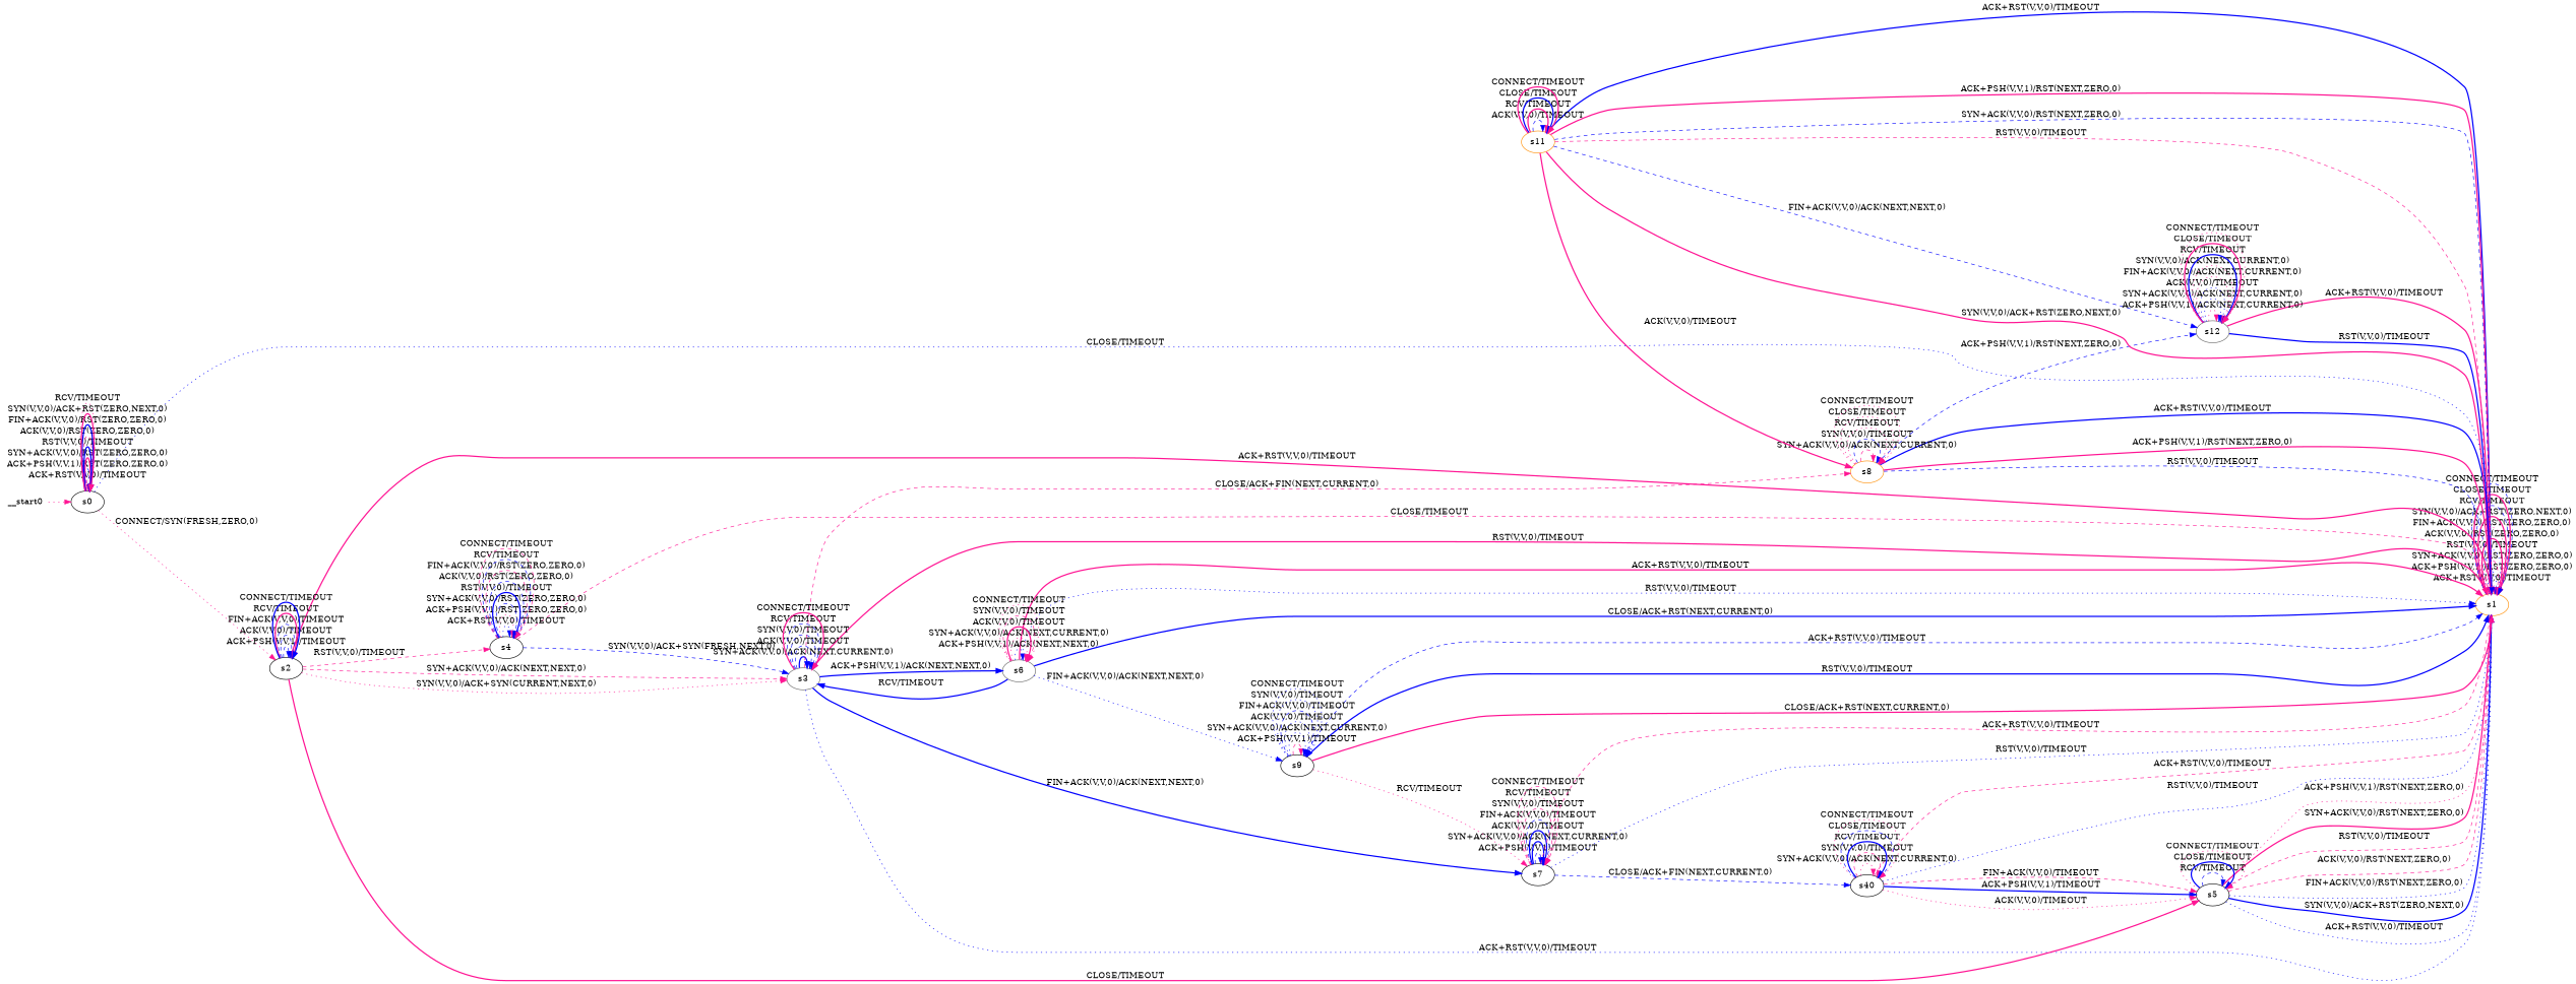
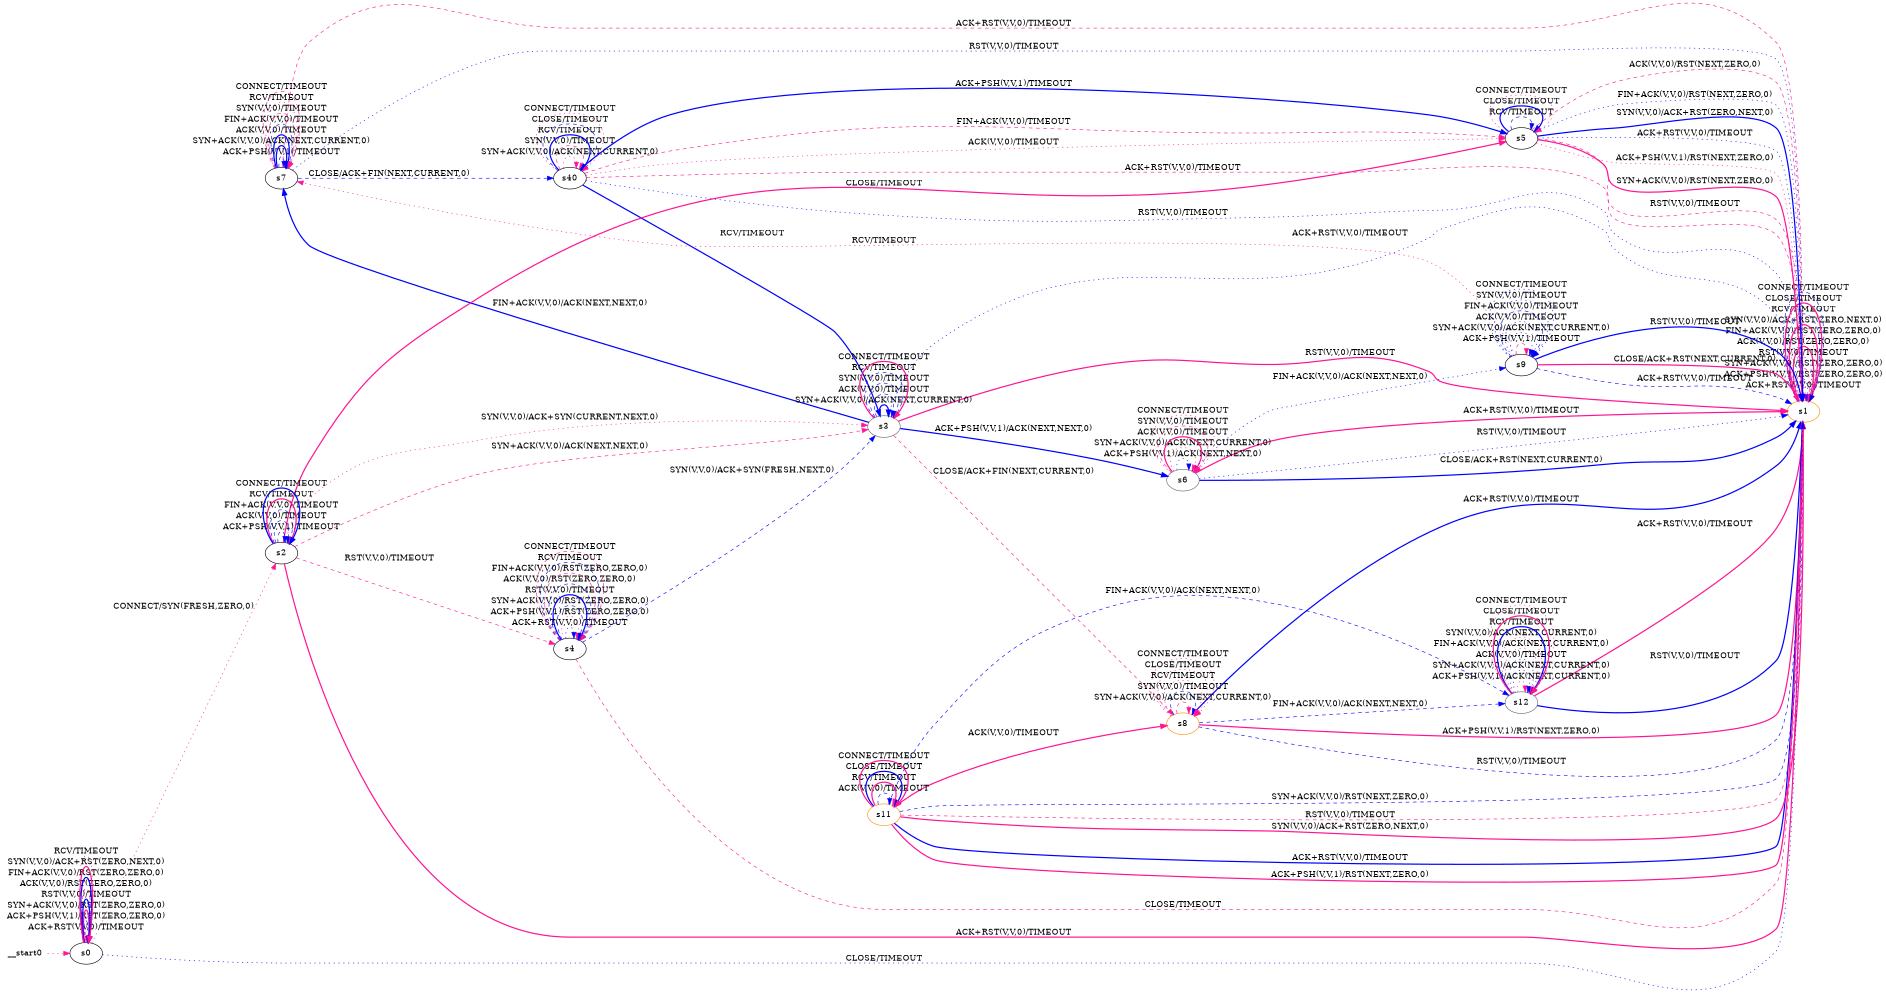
  digraph {
    rankdir=LR
    node [color=black]
    edge [color=deeppink style=dashed]
    n1 [label=s7]
    n2 [color=darkorange label=s1]
    n3 [label=s40]
    n4 [label=s5]
    n5 [label=s4]
    n6 [color=gray40 label=s3]
    n7 [color=darkorange label=s8]
    n8 [color=gray40 label=s6]
    n9 [color=darkorange label=s11]
    n10 [color=gray40 label=s12]
    n11 [label=s2]
    n12 [label=s9]
    n13 [label=s0]
    __start0 [color=gray40 shape=none]
    n1 -> n1 [color=blue label="ACK+PSH(V,V,1)/TIMEOUT"]
    n1 -> n1 [color=blue label="SYN+ACK(V,V,0)/ACK(NEXT,CURRENT,0)" style=bold]
    n1 -> n1 [color=blue label="ACK(V,V,0)/TIMEOUT" style=bold]
    n1 -> n1 [color=blue label="FIN+ACK(V,V,0)/TIMEOUT"]
    n1 -> n1 [label="SYN(V,V,0)/TIMEOUT"]
    n1 -> n1 [label="RCV/TIMEOUT" style=dotted]
    n1 -> n1 [label="CONNECT/TIMEOUT"]
    n1 -> n2 [label="ACK+RST(V,V,0)/TIMEOUT"]
    n1 -> n2 [color=blue label="RST(V,V,0)/TIMEOUT" style=dotted]
    n1 -> n3 [color=blue label="CLOSE/ACK+FIN(NEXT,CURRENT,0)"]
    n2 -> n2 [label="ACK+RST(V,V,0)/TIMEOUT" style=dotted]
    n2 -> n2 [color=blue label="ACK+PSH(V,V,1)/RST(ZERO,ZERO,0)" style=dotted]
    n2 -> n2 [label="SYN+ACK(V,V,0)/RST(ZERO,ZERO,0)"]
    n2 -> n2 [color=blue label="RST(V,V,0)/TIMEOUT" style=dotted]
    n2 -> n2 [label="ACK(V,V,0)/RST(ZERO,ZERO,0)" style=bold]
    n2 -> n2 [label="FIN+ACK(V,V,0)/RST(ZERO,ZERO,0)" style=dotted]
    n2 -> n2 [label="SYN(V,V,0)/ACK+RST(ZERO,NEXT,0)" style=bold]
    n2 -> n2 [color=blue label="RCV/TIMEOUT"]
    n2 -> n2 [label="CLOSE/TIMEOUT" style=bold]
    n2 -> n2 [color=blue label="CONNECT/TIMEOUT"]
    n3 -> n2 [label="ACK+RST(V,V,0)/TIMEOUT"]
    n3 -> n2 [color=blue label="RST(V,V,0)/TIMEOUT" style=dotted]
    n3 -> n3 [label="SYN+ACK(V,V,0)/ACK(NEXT,CURRENT,0)" style=dotted]
    n3 -> n3 [label="SYN(V,V,0)/TIMEOUT"]
    n3 -> n3 [color=blue label="RCV/TIMEOUT" style=bold]
    n3 -> n3 [color=blue label="CLOSE/TIMEOUT"]
    n3 -> n3 [label="CONNECT/TIMEOUT" style=dotted]
    n3 -> n4 [color=blue label="ACK+PSH(V,V,1)/TIMEOUT" style=bold]
    n3 -> n4 [label="ACK(V,V,0)/TIMEOUT" style=dotted]
    n3 -> n4 [label="FIN+ACK(V,V,0)/TIMEOUT"]
    n4 -> n2 [color=blue label="ACK+RST(V,V,0)/TIMEOUT" style=dotted]
    n4 -> n2 [label="ACK+PSH(V,V,1)/RST(NEXT,ZERO,0)" style=dotted]
    n4 -> n2 [label="SYN+ACK(V,V,0)/RST(NEXT,ZERO,0)" style=bold]
    n4 -> n2 [label="RST(V,V,0)/TIMEOUT"]
    n4 -> n2 [label="ACK(V,V,0)/RST(NEXT,ZERO,0)"]
    n4 -> n2 [color=blue label="FIN+ACK(V,V,0)/RST(NEXT,ZERO,0)" style=dotted]
    n4 -> n2 [color=blue label="SYN(V,V,0)/ACK+RST(ZERO,NEXT,0)" style=bold]
    n4 -> n4 [color=blue label="RCV/TIMEOUT"]
    n4 -> n4 [color=blue label="CLOSE/TIMEOUT" style=bold]
    n4 -> n4 [label="CONNECT/TIMEOUT" style=dotted]
    n5 -> n2 [label="CLOSE/TIMEOUT"]
    n5 -> n5 [color=blue label="ACK+RST(V,V,0)/TIMEOUT" style=dotted]
    n5 -> n5 [label="ACK+PSH(V,V,1)/RST(ZERO,ZERO,0)" style=dotted]
    n5 -> n5 [color=blue label="SYN+ACK(V,V,0)/RST(ZERO,ZERO,0)"]
    n5 -> n5 [color=blue label="RST(V,V,0)/TIMEOUT" style=bold]
    n5 -> n5 [color=blue label="ACK(V,V,0)/RST(ZERO,ZERO,0)"]
    n5 -> n5 [label="FIN+ACK(V,V,0)/RST(ZERO,ZERO,0)"]
    n5 -> n5 [color=blue label="RCV/TIMEOUT"]
    n5 -> n5 [label="CONNECT/TIMEOUT"]
    n5 -> n6 [color=blue label="SYN(V,V,0)/ACK+SYN(FRESH,NEXT,0)"]
    n6 -> n1 [color=blue label="FIN+ACK(V,V,0)/ACK(NEXT,NEXT,0)" style=bold]
    n6 -> n2 [color=blue label="ACK+RST(V,V,0)/TIMEOUT" style=dotted]
    n6 -> n2 [label="RST(V,V,0)/TIMEOUT" style=bold]
    n6 -> n6 [color=blue label="SYN+ACK(V,V,0)/ACK(NEXT,CURRENT,0)" style=bold]
    n6 -> n6 [color=blue label="ACK(V,V,0)/TIMEOUT"]
    n6 -> n6 [color=blue label="SYN(V,V,0)/TIMEOUT"]
    n6 -> n6 [color=blue label="RCV/TIMEOUT"]
    n6 -> n6 [label="CONNECT/TIMEOUT" style=bold]
    n6 -> n7 [label="CLOSE/ACK+FIN(NEXT,CURRENT,0)"]
    n6 -> n8 [color=blue label="ACK+PSH(V,V,1)/ACK(NEXT,NEXT,0)" style=bold]
    n7 -> n2 [color=blue label="ACK+RST(V,V,0)/TIMEOUT" style=bold]
    n7 -> n2 [label="ACK+PSH(V,V,1)/RST(NEXT,ZERO,0)" style=bold]
    n7 -> n2 [color=blue label="RST(V,V,0)/TIMEOUT"]
    n7 -> n7 [label="SYN+ACK(V,V,0)/ACK(NEXT,CURRENT,0)"]
    n7 -> n7 [color=blue label="SYN(V,V,0)/TIMEOUT"]
    n7 -> n7 [label="RCV/TIMEOUT" style=dotted]
    n7 -> n7 [label="CLOSE/TIMEOUT" style=dotted]
    n7 -> n7 [label="CONNECT/TIMEOUT" style=dotted]
-   n7 -> n10 [color=blue label="ACK+PSH(V,V,1)/RST(NEXT,ZERO,0)"]
+   n7 -> n10 [color=blue label="FIN+ACK(V,V,0)/ACK(NEXT,NEXT,0)"]
    n8 -> n2 [label="ACK+RST(V,V,0)/TIMEOUT" style=bold]
    n8 -> n2 [color=blue label="RST(V,V,0)/TIMEOUT" style=dotted]
    n8 -> n2 [color=blue label="CLOSE/ACK+RST(NEXT,CURRENT,0)" style=bold]
-   n8 -> n6 [color=blue label="RCV/TIMEOUT" style=bold]
+   n3 -> n6 [color=blue label="RCV/TIMEOUT" style=bold]
    n8 -> n8 [color=blue label="ACK+PSH(V,V,1)/ACK(NEXT,NEXT,0)" style=dotted]
    n8 -> n8 [label="SYN+ACK(V,V,0)/ACK(NEXT,CURRENT,0)" style=dotted]
    n8 -> n8 [label="ACK(V,V,0)/TIMEOUT" style=bold]
    n8 -> n8 [label="SYN(V,V,0)/TIMEOUT"]
    n8 -> n8 [label="CONNECT/TIMEOUT" style=dotted]
    n8 -> n12 [color=blue label="FIN+ACK(V,V,0)/ACK(NEXT,NEXT,0)" style=dotted]
    n9 -> n2 [color=blue label="ACK+RST(V,V,0)/TIMEOUT" style=bold]
    n9 -> n2 [label="ACK+PSH(V,V,1)/RST(NEXT,ZERO,0)" style=bold]
    n9 -> n2 [color=blue label="SYN+ACK(V,V,0)/RST(NEXT,ZERO,0)"]
    n9 -> n2 [label="RST(V,V,0)/TIMEOUT"]
    n9 -> n2 [label="SYN(V,V,0)/ACK+RST(ZERO,NEXT,0)" style=bold]
    n9 -> n7 [label="ACK(V,V,0)/TIMEOUT" style=bold]
    n9 -> n9 [color=blue label="ACK(V,V,0)/TIMEOUT"]
    n9 -> n9 [label="RCV/TIMEOUT" style=bold]
    n9 -> n9 [color=blue label="CLOSE/TIMEOUT" style=bold]
    n9 -> n9 [label="CONNECT/TIMEOUT" style=bold]
    n9 -> n10 [color=blue label="FIN+ACK(V,V,0)/ACK(NEXT,NEXT,0)"]
    n10 -> n2 [label="ACK+RST(V,V,0)/TIMEOUT" style=bold]
    n10 -> n2 [color=blue label="RST(V,V,0)/TIMEOUT" style=bold]
    n10 -> n10 [label="ACK+PSH(V,V,1)/ACK(NEXT,CURRENT,0)" style=dotted]
    n10 -> n10 [color=blue label="SYN+ACK(V,V,0)/ACK(NEXT,CURRENT,0)" style=dotted]
    n10 -> n10 [color=blue label="ACK(V,V,0)/TIMEOUT" style=dotted]
    n10 -> n10 [label="FIN+ACK(V,V,0)/ACK(NEXT,CURRENT,0)" style=dotted]
    n10 -> n10 [label="SYN(V,V,0)/ACK(NEXT,CURRENT,0)" style=dotted]
    n10 -> n10 [color=blue label="RCV/TIMEOUT" style=bold]
    n10 -> n10 [label="CLOSE/TIMEOUT" style=bold]
    n10 -> n10 [label="CONNECT/TIMEOUT" style=dotted]
    n11 -> n2 [label="ACK+RST(V,V,0)/TIMEOUT" style=bold]
    n11 -> n4 [label="CLOSE/TIMEOUT" style=bold]
    n11 -> n5 [label="RST(V,V,0)/TIMEOUT"]
    n11 -> n6 [label="SYN+ACK(V,V,0)/ACK(NEXT,NEXT,0)"]
    n11 -> n6 [label="SYN(V,V,0)/ACK+SYN(CURRENT,NEXT,0)" style=dotted]
    n11 -> n11 [color=blue label="ACK+PSH(V,V,1)/TIMEOUT"]
    n11 -> n11 [color=blue label="ACK(V,V,0)/TIMEOUT"]
    n11 -> n11 [color=blue label="FIN+ACK(V,V,0)/TIMEOUT"]
    n11 -> n11 [label="RCV/TIMEOUT" style=bold]
    n11 -> n11 [color=blue label="CONNECT/TIMEOUT" style=bold]
    n12 -> n1 [label="RCV/TIMEOUT" style=dotted]
    n12 -> n2 [color=blue label="ACK+RST(V,V,0)/TIMEOUT"]
    n12 -> n2 [color=blue label="RST(V,V,0)/TIMEOUT" style=bold]
    n12 -> n2 [label="CLOSE/ACK+RST(NEXT,CURRENT,0)" style=bold]
    n12 -> n12 [label="ACK+PSH(V,V,1)/TIMEOUT"]
    n12 -> n12 [color=blue label="SYN+ACK(V,V,0)/ACK(NEXT,CURRENT,0)" style=dotted]
    n12 -> n12 [color=blue label="ACK(V,V,0)/TIMEOUT" style=dotted]
    n12 -> n12 [color=blue label="FIN+ACK(V,V,0)/TIMEOUT"]
    n12 -> n12 [color=blue label="SYN(V,V,0)/TIMEOUT" style=dotted]
    n12 -> n12 [color=blue label="CONNECT/TIMEOUT" style=dotted]
    n13 -> n2 [color=blue label="CLOSE/TIMEOUT" style=dotted]
    n13 -> n11 [label="CONNECT/SYN(FRESH,ZERO,0)" style=dotted]
    n13 -> n13 [label="ACK+RST(V,V,0)/TIMEOUT"]
    n13 -> n13 [color=blue label="ACK+PSH(V,V,1)/RST(ZERO,ZERO,0)"]
    n13 -> n13 [label="SYN+ACK(V,V,0)/RST(ZERO,ZERO,0)" style=bold]
    n13 -> n13 [color=blue label="RST(V,V,0)/TIMEOUT" style=bold]
    n13 -> n13 [label="ACK(V,V,0)/RST(ZERO,ZERO,0)"]
    n13 -> n13 [color=blue label="FIN+ACK(V,V,0)/RST(ZERO,ZERO,0)" style=bold]
    n13 -> n13 [label="SYN(V,V,0)/ACK+RST(ZERO,NEXT,0)" style=bold]
    n13 -> n13 [label="RCV/TIMEOUT" style=dotted]
    __start0 -> n13 [style=dotted]
  }
